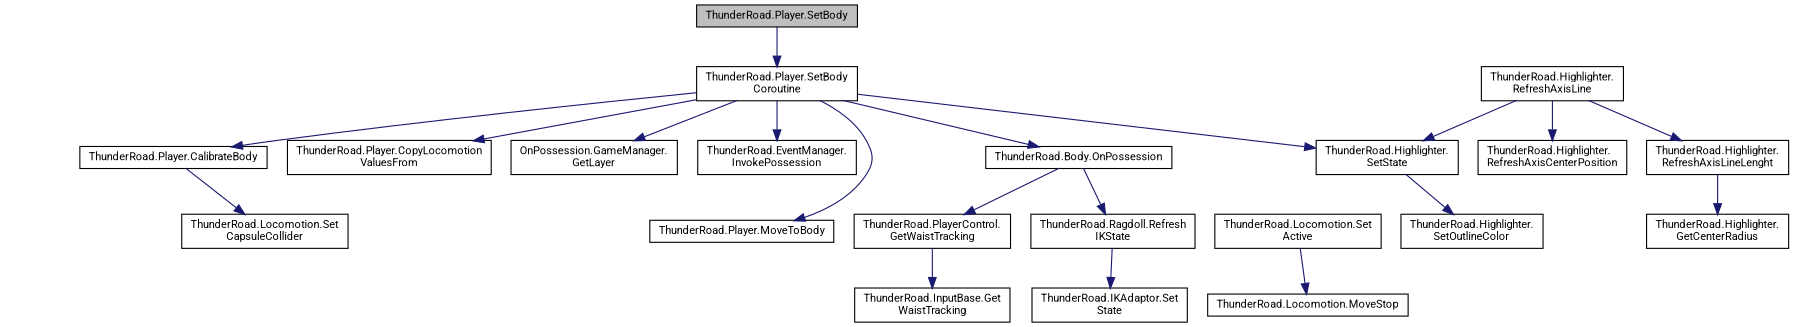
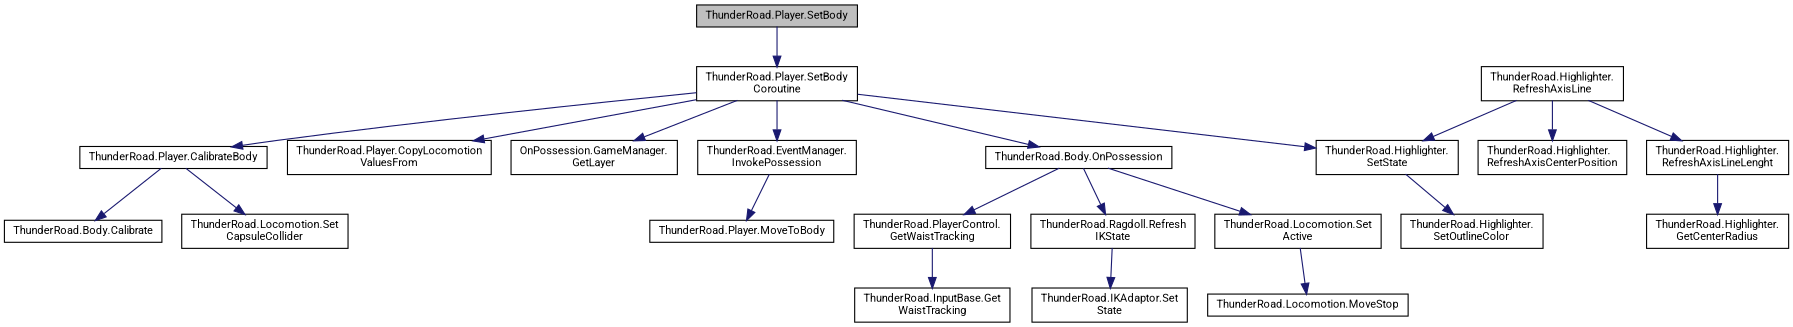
  digraph {
    fontname=Roboto
    rankdir=TB
    node [color=black fillcolor=white fontname=Roboto fontsize=10 shape=record style=filled]
    edge [color=midnightblue fontname=Roboto fontsize=10 labelfontname=Helvetica labelfontsize=10 style=solid]
    n1 [fillcolor=grey75 fontcolor=black height=0.2 label="ThunderRoad.Player.SetBody" width=0.4]
    n2 [height=0.2 label="ThunderRoad.Player.SetBody\lCoroutine" width=0.4]
    n3 [height=0.2 label="ThunderRoad.Player.CalibrateBody" width=0.4]
    n4 [height=0.2 label="ThunderRoad.Player.CopyLocomotion\lValuesFrom" width=0.4]
    n5 [height=0.2 label="OnPossession.GameManager.\lGetLayer" width=0.4]
    n6 [height=0.2 label="ThunderRoad.EventManager.\lInvokePossession" width=0.4]
    n7 [height=0.2 label="ThunderRoad.Player.MoveToBody" width=0.4]
    n8 [height=0.2 label="ThunderRoad.Body.OnPossession" width=0.4]
    n9 [height=0.2 label="ThunderRoad.Highlighter.\lSetState" width=0.4]
+   n10 [height=0.2 label="ThunderRoad.Body.Calibrate" width=0.4]
    n11 [height=0.2 label="ThunderRoad.Locomotion.Set\lCapsuleCollider" width=0.4]
    n12 [height=0.2 label="ThunderRoad.PlayerControl.\lGetWaistTracking" width=0.4]
    n13 [height=0.2 label="ThunderRoad.Ragdoll.Refresh\lIKState" width=0.4]
    n14 [height=0.2 label="ThunderRoad.Locomotion.Set\lActive" width=0.4]
    n15 [height=0.2 label="ThunderRoad.Highlighter.\lSetOutlineColor" width=0.4]
    n16 [height=0.2 label="ThunderRoad.InputBase.Get\lWaistTracking" width=0.4]
    n17 [height=0.2 label="ThunderRoad.IKAdaptor.Set\lState" width=0.4]
    n18 [height=0.2 label="ThunderRoad.Locomotion.MoveStop" width=0.4]
    n19 [height=0.2 label="ThunderRoad.Highlighter.\lRefreshAxisLine" width=0.4]
    n20 [height=0.2 label="ThunderRoad.Highlighter.\lRefreshAxisCenterPosition" width=0.4]
    n21 [height=0.2 label="ThunderRoad.Highlighter.\lRefreshAxisLineLenght" width=0.4]
    n22 [height=0.2 label="ThunderRoad.Highlighter.\lGetCenterRadius" width=0.4]
    n1 -> n2
    n2 -> n3
    n2 -> n4
    n2 -> n5
    n2 -> n6
-   n2 -> n7
+   n6 -> n7
    n2 -> n8
    n2 -> n9
+   n3 -> n10
    n3 -> n11
    n8 -> n12
    n8 -> n13
+   n8 -> n14
    n9 -> n15
    n12 -> n16
    n13 -> n17
    n14 -> n18
    n19 -> n9
    n19 -> n20
    n19 -> n21
    n21 -> n22
  }
